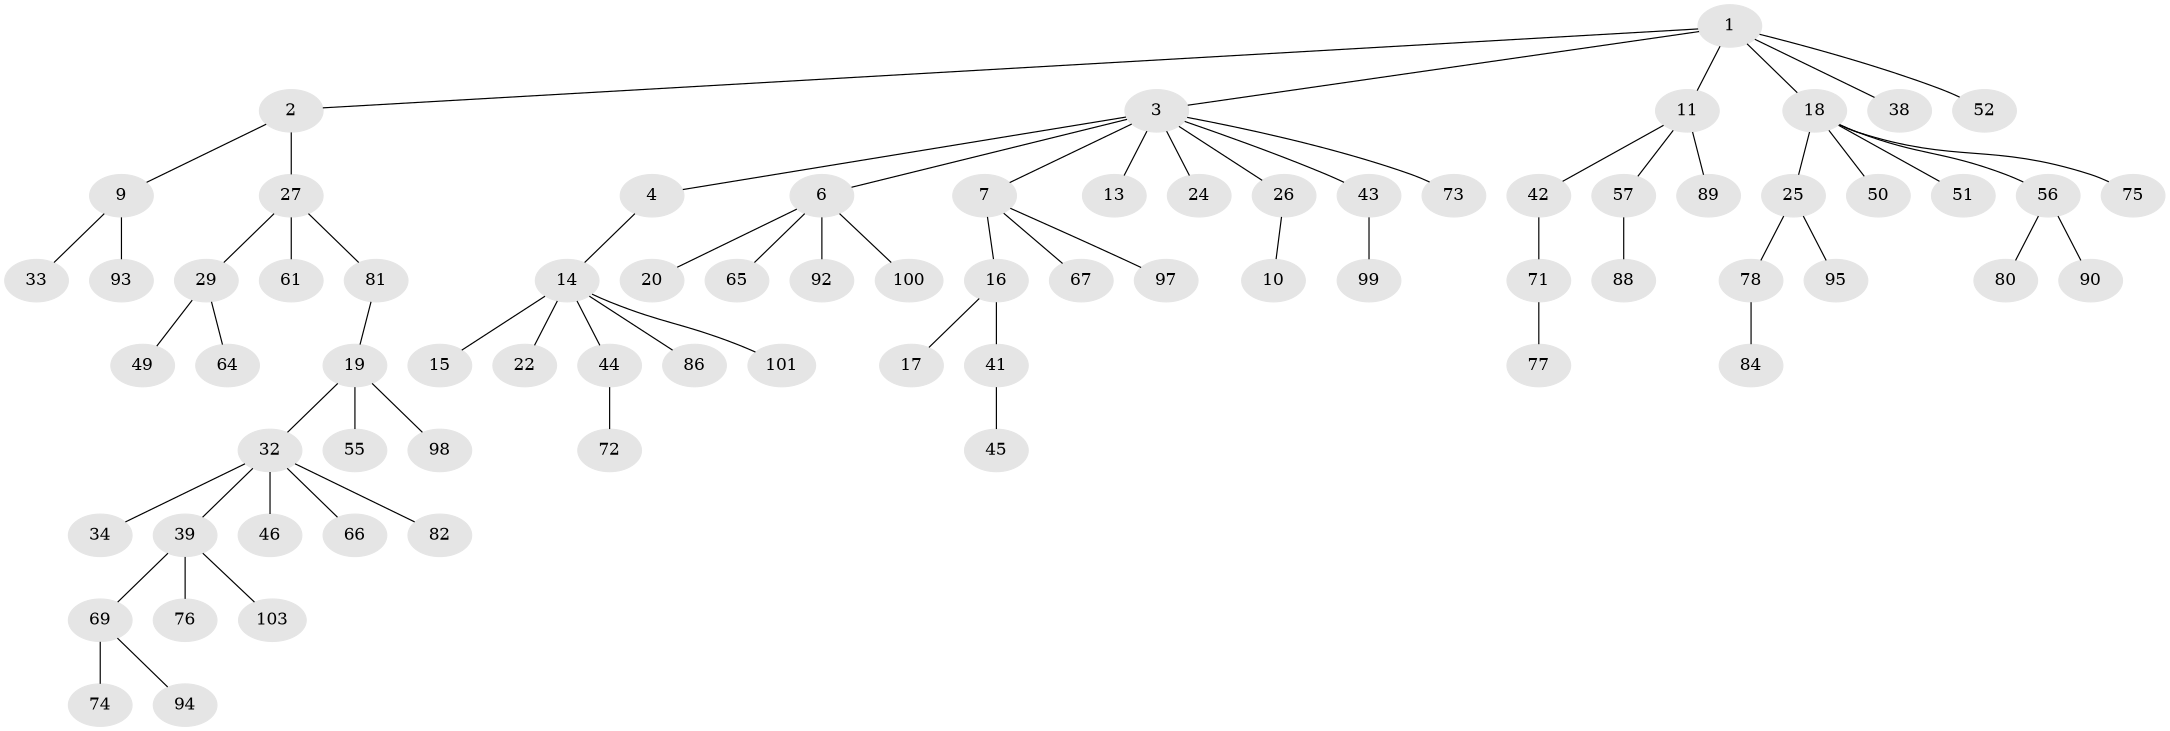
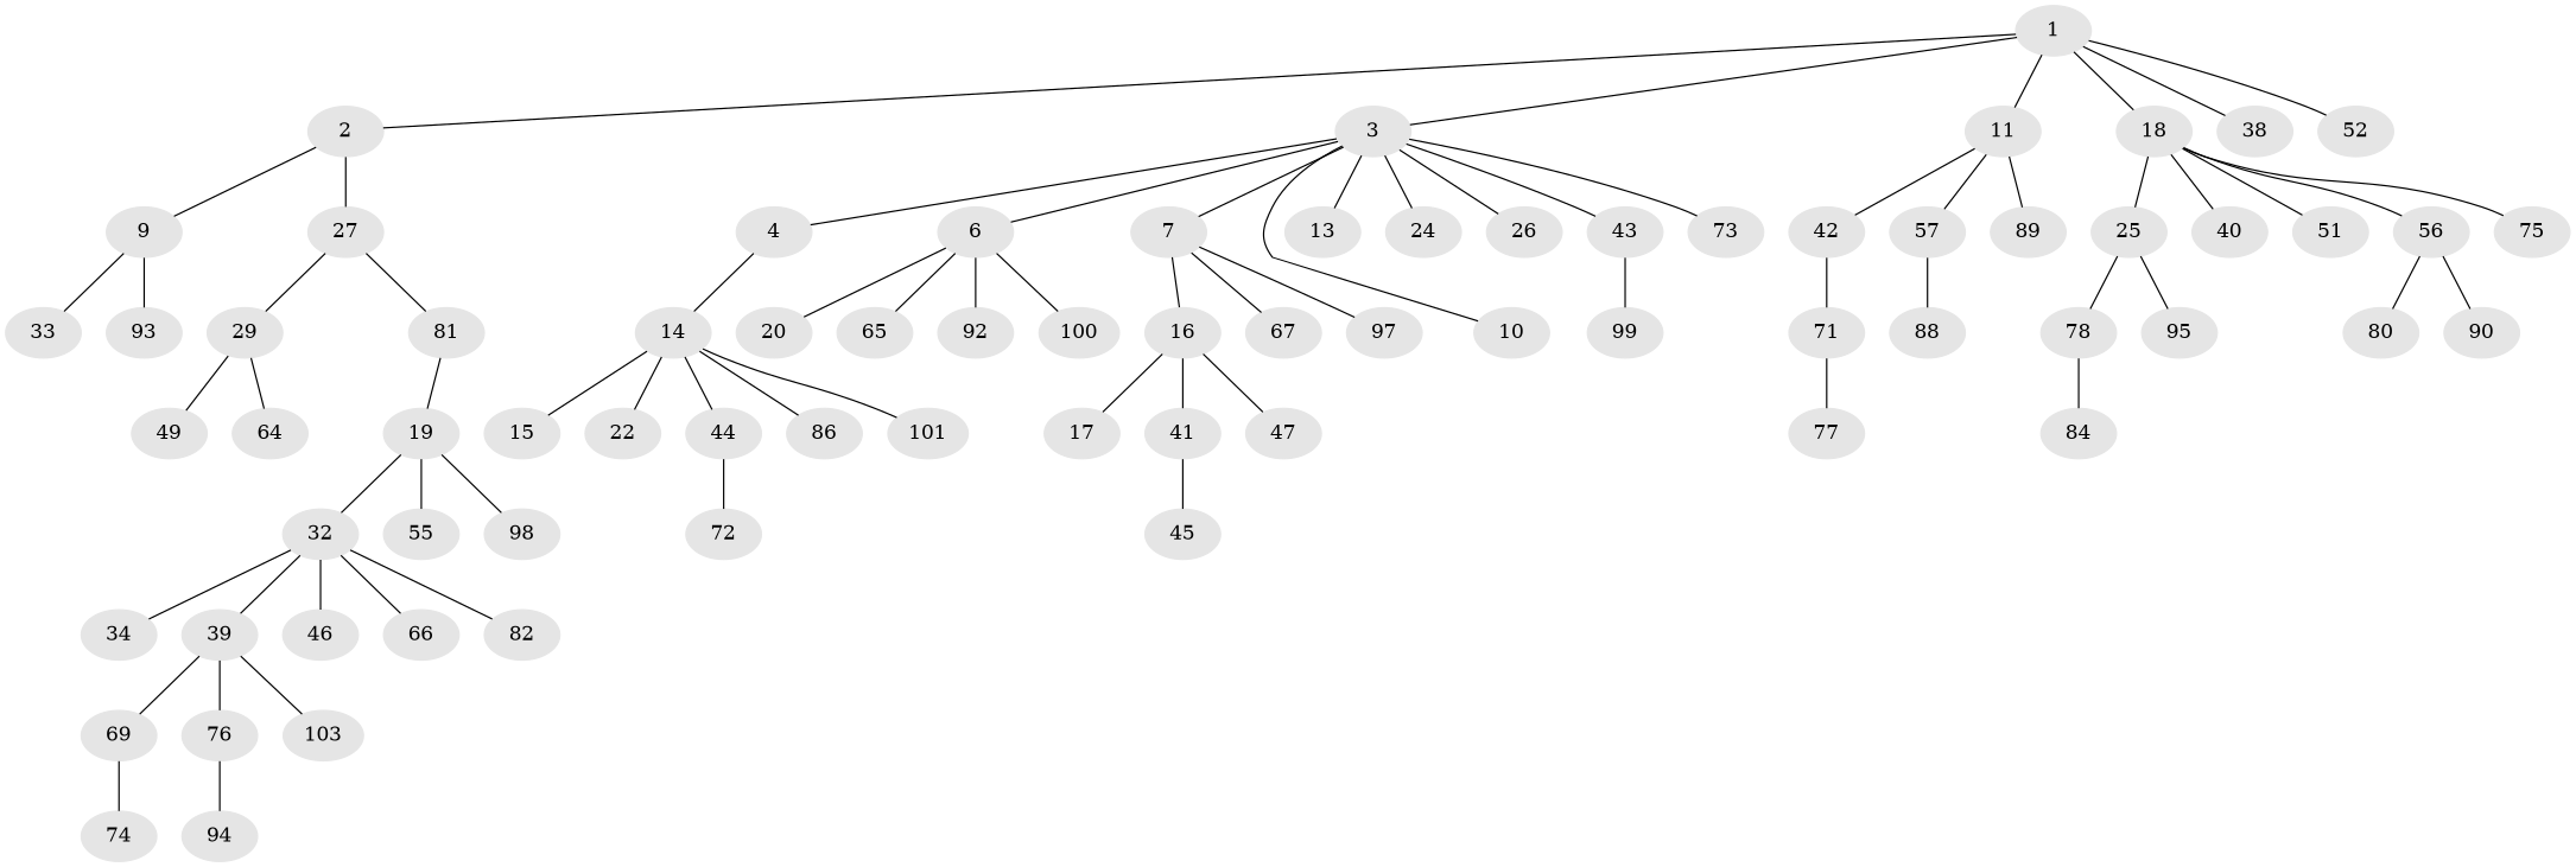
  graph {
    node [color=gray90 style=filled]
    1 [super="+8"]
    2
    3 [super="+5"]
    11 [super="+36"]
    18 [super="+35"]
    38
    52
    9 [super="+79"]
    27 [super="+58"]
    4 [super="+68"]
    6 [super="+28"]
    7 [super="+12"]
    10
    13 [super="+37"]
    24
    26 [super="+87"]
    43 [super="+105"]
    73
    42
    57 [super="+83"]
    89
    25 [super="+91"]
-   40 [super="+53" label=50]
+   40 [super="+53"]
    51 [super="+104"]
    56 [super="+60"]
    75
    33
    93
    29 [super="+30"]
-   61
    81
    14 [super="+21"]
    20
    65
    92 [super="+102"]
    100
    16 [super="+23"]
    67 [super="+70"]
    97
    99
    15
    22 [super="+59"]
    44 [super="+50"]
    86
    101
    17
    41
+   47 [super="+62"]
    71
    88
    19 [super="+31"]
    32 [super="+54"]
    55
    98
    72
    45
    78
    95
    80
    90
    34
    39 [super="+48"]
    46
    66
    82
    84 [super="+85"]
    49
    64
    69 [super="+106"]
    76
    103
    74
    94
    77
    1 -- 2
    1 -- 3
    1 -- 11
    1 -- 18
    1 -- 38
    1 -- 52
    2 -- 9
    2 -- 27
    3 -- 4
    3 -- 6
    3 -- 7
-   26 -- 10
+   3 -- 10
    3 -- 13
    3 -- 24
    3 -- 26
    3 -- 43
    3 -- 73
    11 -- 42
    11 -- 57
    11 -- 89
    18 -- 25
    18 -- 40
    18 -- 51
    18 -- 56
    18 -- 75
    9 -- 33
    9 -- 93
    27 -- 29
-   27 -- 61
    27 -- 81
    4 -- 14
    6 -- 20
    6 -- 65
    6 -- 92
    6 -- 100
    7 -- 16
    7 -- 67
    7 -- 97
    43 -- 99
    42 -- 71
    57 -- 88
    25 -- 78
    25 -- 95
    56 -- 80
    56 -- 90
    29 -- 49
    29 -- 64
    81 -- 19
    14 -- 15
    14 -- 22
    14 -- 44
    14 -- 86
    14 -- 101
    16 -- 17
    16 -- 41
+   16 -- 47
    44 -- 72
    41 -- 45
    71 -- 77
    19 -- 32
    19 -- 55
    19 -- 98
    32 -- 34
    32 -- 39
    32 -- 46
    32 -- 66
    32 -- 82
    78 -- 84
    39 -- 69
    39 -- 76
    39 -- 103
    69 -- 74
-   69 -- 94
+   76 -- 94
  }
